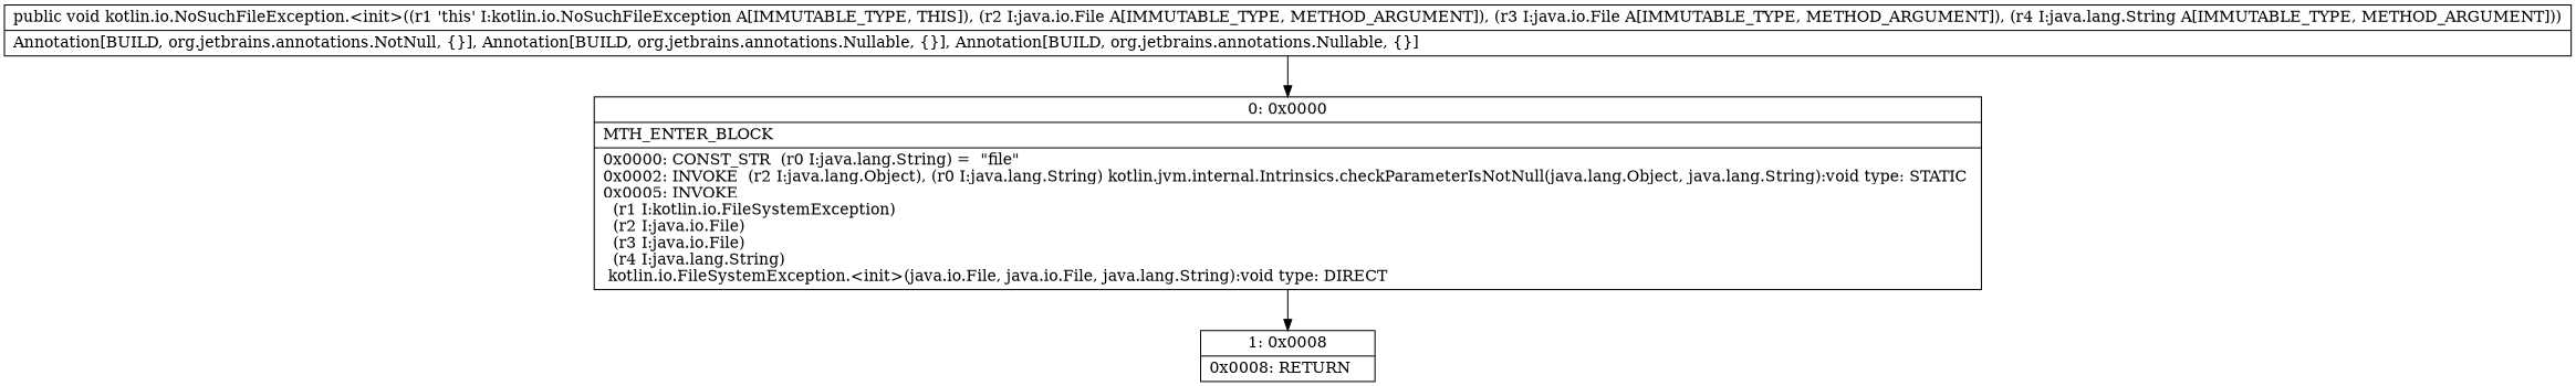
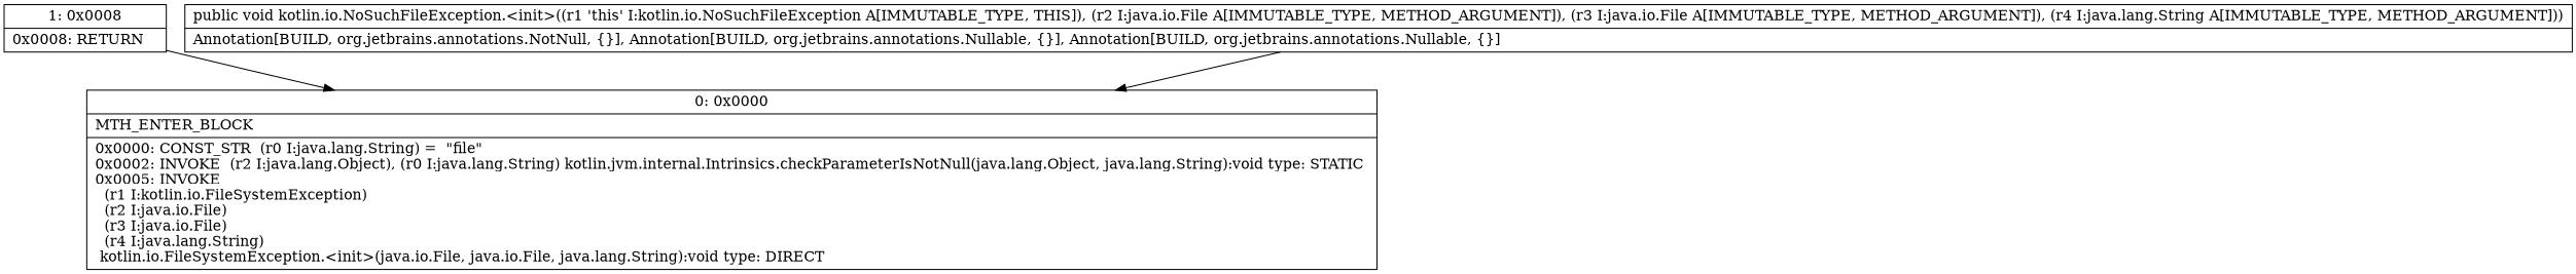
  digraph {
    node [shape=record]
    n1 [label="{0\:\ 0x0000|MTH_ENTER_BLOCK\l|0x0000: CONST_STR  (r0 I:java.lang.String) =  \"file\" \l0x0002: INVOKE  (r2 I:java.lang.Object), (r0 I:java.lang.String) kotlin.jvm.internal.Intrinsics.checkParameterIsNotNull(java.lang.Object, java.lang.String):void type: STATIC \l0x0005: INVOKE  \l  (r1 I:kotlin.io.FileSystemException)\l  (r2 I:java.io.File)\l  (r3 I:java.io.File)\l  (r4 I:java.lang.String)\l kotlin.io.FileSystemException.\<init\>(java.io.File, java.io.File, java.lang.String):void type: DIRECT \l}"]
    n2 [label="{1\:\ 0x0008|0x0008: RETURN   \l}"]
    n3 [label="{public void kotlin.io.NoSuchFileException.\<init\>((r1 'this' I:kotlin.io.NoSuchFileException A[IMMUTABLE_TYPE, THIS]), (r2 I:java.io.File A[IMMUTABLE_TYPE, METHOD_ARGUMENT]), (r3 I:java.io.File A[IMMUTABLE_TYPE, METHOD_ARGUMENT]), (r4 I:java.lang.String A[IMMUTABLE_TYPE, METHOD_ARGUMENT]))  | Annotation[BUILD, org.jetbrains.annotations.NotNull, \{\}], Annotation[BUILD, org.jetbrains.annotations.Nullable, \{\}], Annotation[BUILD, org.jetbrains.annotations.Nullable, \{\}]\l}"]
-   n1 -> n2
+   n2 -> n1
    n3 -> n1
  }
